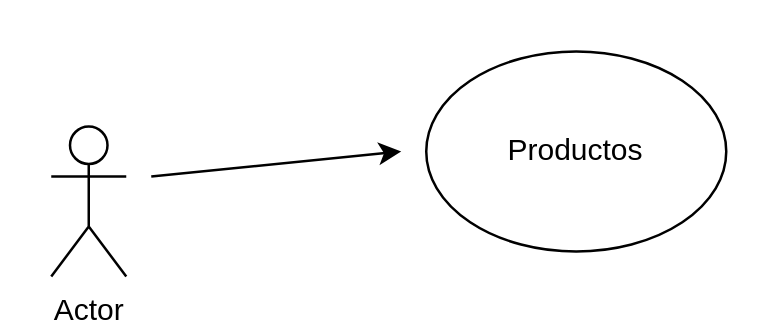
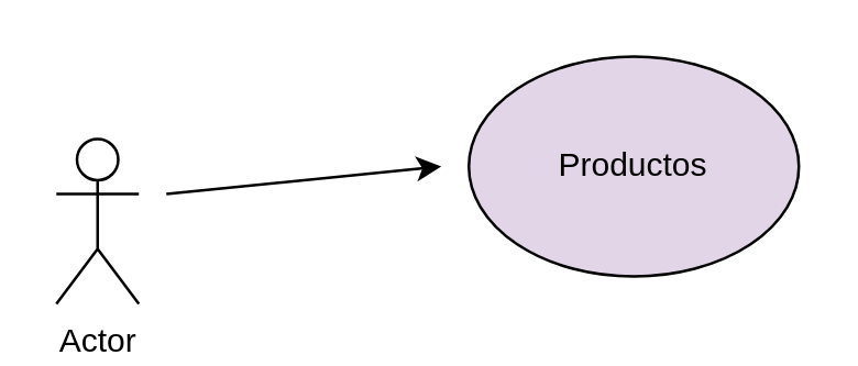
  <mxCell id="0" />
  <mxCell id="1" parent="0" />
  <mxCell id="2" value="Actor" style="shape=umlActor;verticalLabelPosition=bottom;verticalAlign=top;html=1;outlineConnect=0;" vertex="1" parent="1"><mxGeometry x="20" y="50" width="30" height="60" as="geometry" /></mxCell>
  <mxCell id="3" value="" style="endArrow=classic;html=1;rounded=0;" edge="1" parent="1"><mxGeometry width="50" height="50" relative="1" as="geometry"><mxPoint x="60" y="70" as="sourcePoint" /><mxPoint x="160" y="60" as="targetPoint" /></mxGeometry></mxCell>
- <mxCell id="4" value="Productos&lt;br&gt;" style="ellipse;whiteSpace=wrap;html=1;" vertex="1" parent="1"><mxGeometry x="170" y="20" width="120" height="80" as="geometry" /></mxCell>
+ <mxCell id="4" value="Productos&lt;br&gt;" style="ellipse;whiteSpace=wrap;html=1;fillColor=#e1d5e7;" vertex="1" parent="1"><mxGeometry x="170" y="20" width="120" height="80" as="geometry" /></mxCell>
